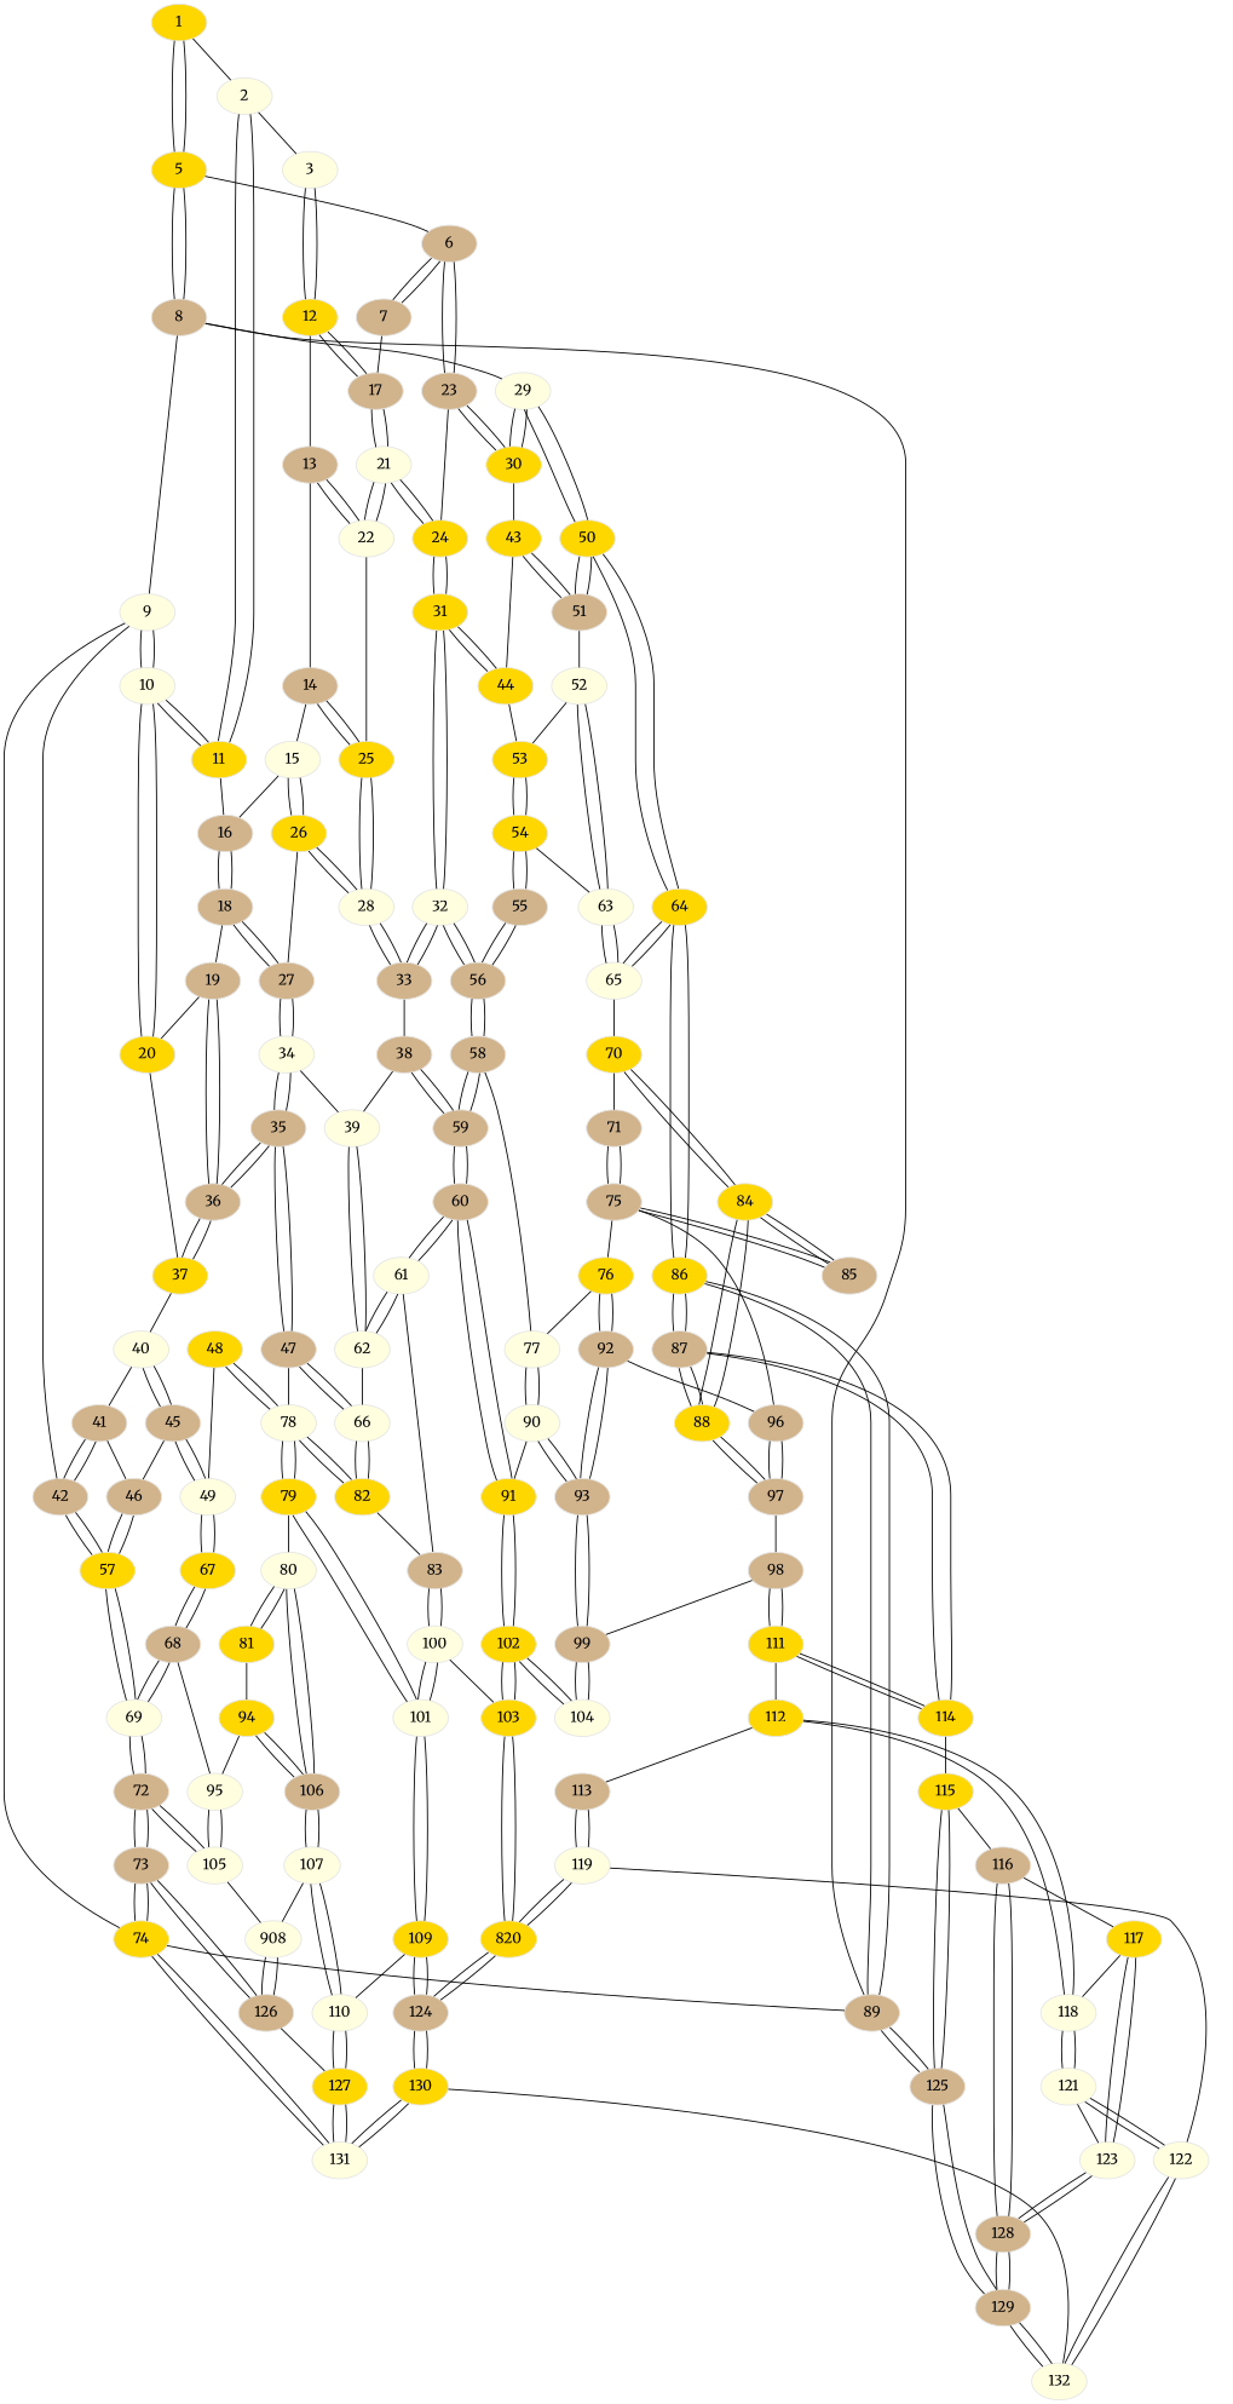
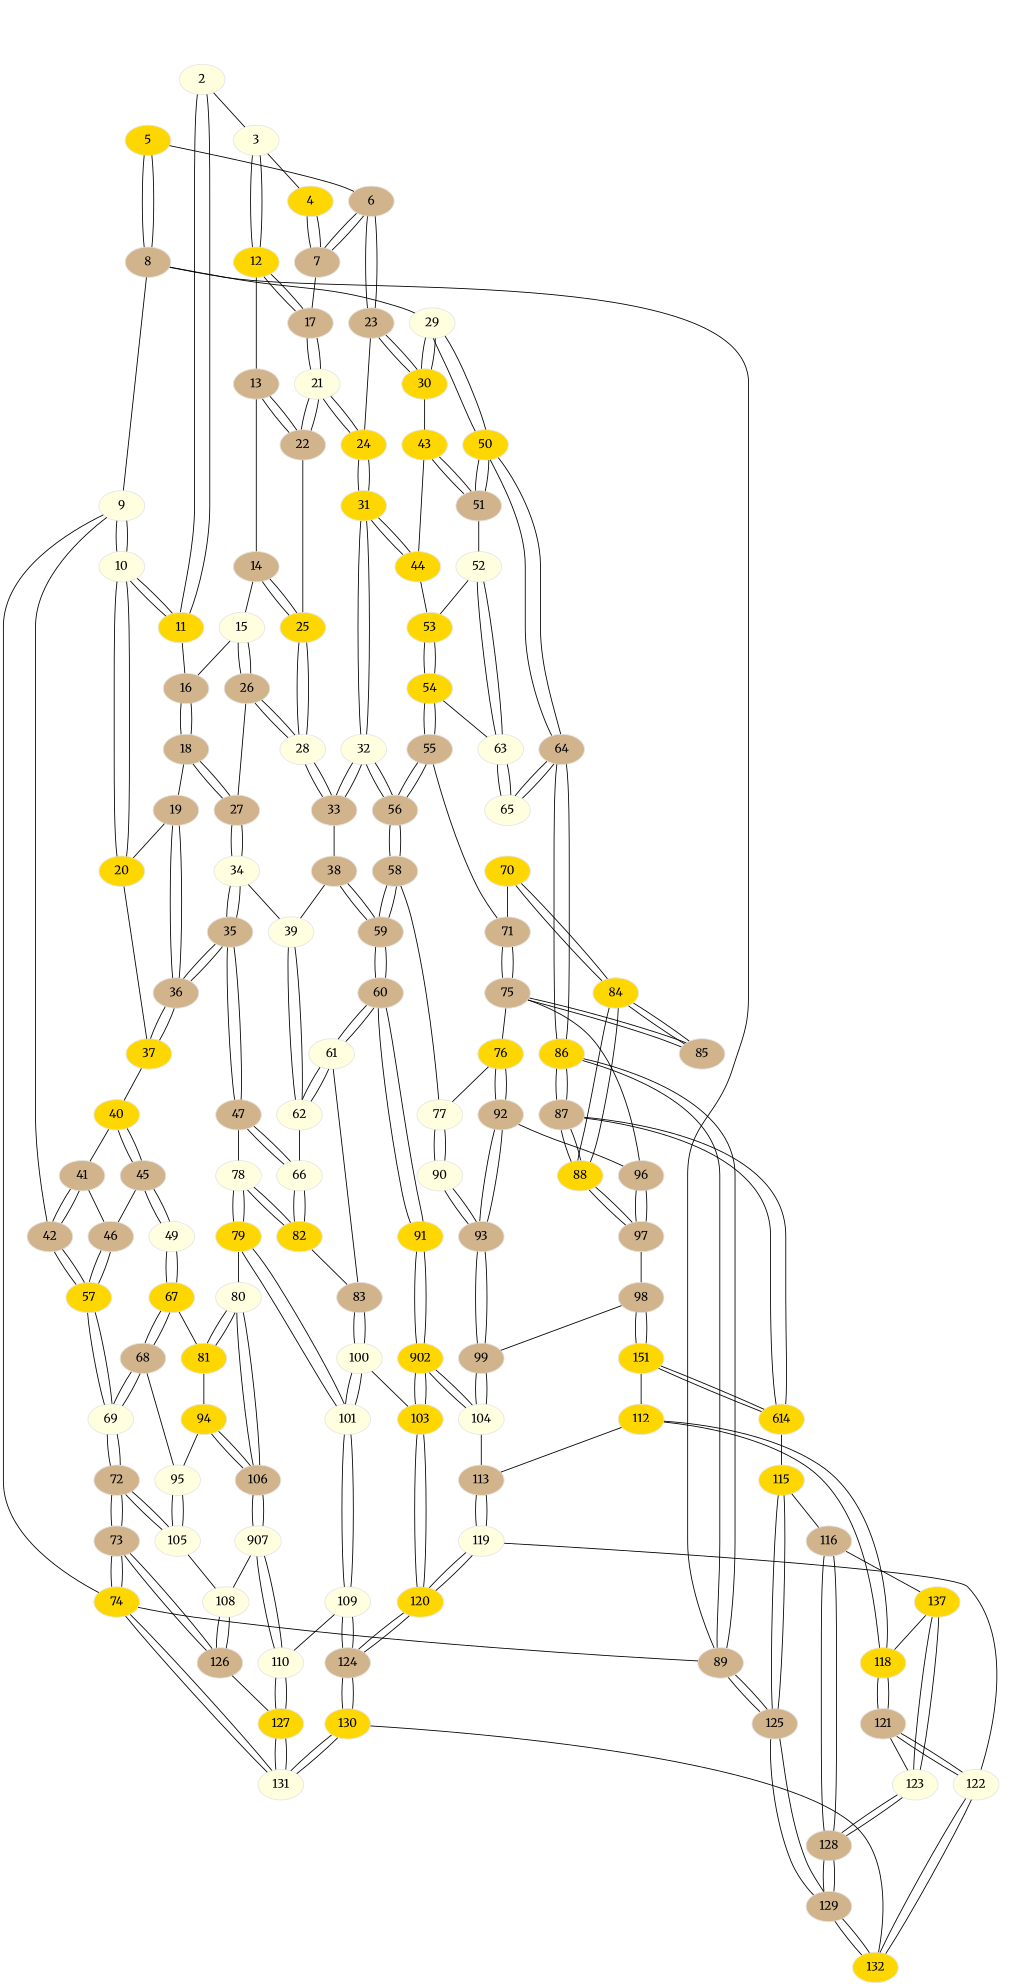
  graph {
    fontname=Merriweather
    node [color=gray90 fillcolor=tan fontname=Merriweather style=filled]
    edge [fontname=Merriweather]
-   1 [fillcolor=gold]
    2 [fillcolor=lightyellow]
    5 [fillcolor=gold]
    3 [fillcolor=lightyellow]
    11 [fillcolor=gold]
    6
    8
+   4 [fillcolor=gold]
    12 [fillcolor=gold]
    16
    7
    17
    13
    23
    9 [fillcolor=lightyellow]
    29 [fillcolor=lightyellow]
    89
    24 [fillcolor=gold]
    30 [fillcolor=gold]
    21 [fillcolor=lightyellow]
    10 [fillcolor=lightyellow]
    42
    74 [fillcolor=gold]
    50 [fillcolor=gold]
    125
    20 [fillcolor=gold]
    57 [fillcolor=gold]
    131 [fillcolor=lightyellow]
    37 [fillcolor=gold]
    18
    14
-   22 [fillcolor=lightyellow]
+   22
    15 [fillcolor=lightyellow]
    25 [fillcolor=gold]
-   26 [fillcolor=gold]
+   26
    28 [fillcolor=lightyellow]
    27
    19
    36
    34 [fillcolor=lightyellow]
-   40 [fillcolor=lightyellow]
+   40 [fillcolor=gold]
    31 [fillcolor=gold]
    43 [fillcolor=gold]
    32 [fillcolor=lightyellow]
    44 [fillcolor=gold]
    33
    35
    39 [fillcolor=lightyellow]
    38
    51
-   64 [fillcolor=gold]
+   64
    56
    53 [fillcolor=gold]
    58
    59
    47
    62 [fillcolor=lightyellow]
    66 [fillcolor=lightyellow]
    78 [fillcolor=lightyellow]
    41
    45
    60
    46
    49 [fillcolor=lightyellow]
    69 [fillcolor=lightyellow]
    52 [fillcolor=lightyellow]
    54 [fillcolor=gold]
    67 [fillcolor=gold]
-   48 [fillcolor=gold]
    82 [fillcolor=gold]
    79 [fillcolor=gold]
    68
    81 [fillcolor=gold]
    65 [fillcolor=lightyellow]
    86 [fillcolor=gold]
    63 [fillcolor=lightyellow]
    55
    71
    75
    77 [fillcolor=lightyellow]
    72
    90 [fillcolor=lightyellow]
    61 [fillcolor=lightyellow]
    91 [fillcolor=gold]
    83
-   102 [fillcolor=gold]
+   102 [fillcolor=gold label=902]
    100 [fillcolor=lightyellow]
    70 [fillcolor=gold]
    87
    84 [fillcolor=gold]
    95 [fillcolor=lightyellow]
    94 [fillcolor=gold]
    105 [fillcolor=lightyellow]
    73
    85
    88 [fillcolor=gold]
    76 [fillcolor=gold]
    96
    126
-   108 [fillcolor=lightyellow label=908]
+   108 [fillcolor=lightyellow]
    127 [fillcolor=gold]
    92
    93
    80 [fillcolor=lightyellow]
    101 [fillcolor=lightyellow]
    106
-   109 [fillcolor=gold]
-   107 [fillcolor=lightyellow]
+   109 [fillcolor=lightyellow]
+   107 [fillcolor=lightyellow label=907]
    103 [fillcolor=gold]
    97
-   114 [fillcolor=gold]
+   114 [fillcolor=gold label=614]
    115 [fillcolor=gold]
    98
    129
    99
    104 [fillcolor=lightyellow]
-   111 [fillcolor=gold]
+   111 [fillcolor=gold label=151]
    112 [fillcolor=gold]
    113
-   120 [fillcolor=gold label=820]
+   120 [fillcolor=gold]
    110 [fillcolor=lightyellow]
    124
    119 [fillcolor=lightyellow]
    130 [fillcolor=gold]
-   118 [fillcolor=lightyellow]
-   121 [fillcolor=lightyellow]
+   118 [fillcolor=gold]
+   121
    122 [fillcolor=lightyellow]
    116
-   117 [fillcolor=gold]
+   117 [fillcolor=gold label=137]
    128
    123 [fillcolor=lightyellow]
-   132 [fillcolor=lightyellow]
-   1 -- 2
-   1 -- 5
-   1 -- 5
+   132 [fillcolor=gold]
    2 -- 3
    2 -- 11
    2 -- 11
    5 -- 6
    5 -- 8
    5 -- 8
+   3 -- 4
    3 -- 12
    3 -- 12
    11 -- 16
    6 -- 7
    6 -- 7
    6 -- 23
    6 -- 23
    8 -- 9
    8 -- 29
    8 -- 89
+   4 -- 7
+   4 -- 7
    12 -- 17
    12 -- 17
    12 -- 13
    16 -- 18
    16 -- 18
    7 -- 17
    17 -- 21
    17 -- 21
    13 -- 14
    13 -- 22
    13 -- 22
    23 -- 24
    23 -- 30
    23 -- 30
    9 -- 10
    9 -- 10
    9 -- 42
    9 -- 74
    29 -- 30
    29 -- 30
    29 -- 50
    29 -- 50
    89 -- 125
    89 -- 125
    24 -- 31
    24 -- 31
    30 -- 43
    21 -- 24
    21 -- 24
    21 -- 22
    21 -- 22
    10 -- 11
    10 -- 11
    10 -- 20
    10 -- 20
    42 -- 57
    42 -- 57
    74 -- 89
    74 -- 131
    74 -- 131
    50 -- 51
    50 -- 51
    50 -- 64
    50 -- 64
    125 -- 129
    125 -- 129
    20 -- 37
    57 -- 69
    57 -- 69
    37 -- 40
    18 -- 27
    18 -- 27
    18 -- 19
    14 -- 15
    14 -- 25
    14 -- 25
    22 -- 25
    15 -- 16
    15 -- 26
    15 -- 26
    25 -- 28
    25 -- 28
    26 -- 28
    26 -- 28
    26 -- 27
    28 -- 33
    28 -- 33
    27 -- 34
    27 -- 34
    19 -- 20
    19 -- 36
    19 -- 36
    36 -- 37
    36 -- 37
    34 -- 35
    34 -- 35
    34 -- 39
    40 -- 41
    40 -- 45
    40 -- 45
    31 -- 32
    31 -- 32
    31 -- 44
    31 -- 44
    43 -- 44
    43 -- 51
    43 -- 51
    32 -- 33
    32 -- 33
    32 -- 56
    32 -- 56
    44 -- 53
    33 -- 38
    35 -- 36
    35 -- 36
    35 -- 47
    35 -- 47
    39 -- 62
    39 -- 62
    38 -- 39
    38 -- 59
    38 -- 59
    51 -- 52
    64 -- 65
    64 -- 65
    64 -- 86
    64 -- 86
    56 -- 58
    56 -- 58
    53 -- 54
    53 -- 54
    58 -- 59
    58 -- 59
    58 -- 77
    59 -- 60
    59 -- 60
    47 -- 66
    47 -- 66
    47 -- 78
    62 -- 66
    66 -- 82
    66 -- 82
    78 -- 82
    78 -- 82
    78 -- 79
    78 -- 79
    41 -- 42
    41 -- 42
    41 -- 46
    45 -- 46
    45 -- 49
    45 -- 49
    60 -- 61
    60 -- 61
    60 -- 91
    60 -- 91
    46 -- 57
    46 -- 57
    49 -- 67
    49 -- 67
    69 -- 72
    69 -- 72
    52 -- 53
    52 -- 63
    52 -- 63
    54 -- 63
    54 -- 55
    54 -- 55
    67 -- 68
    67 -- 68
-   48 -- 78
-   48 -- 78
-   48 -- 49
+   67 -- 81
    82 -- 83
    79 -- 80
    79 -- 101
    79 -- 101
    68 -- 69
    68 -- 69
    68 -- 95
    81 -- 94
-   65 -- 70
    86 -- 89
    86 -- 89
    86 -- 87
    86 -- 87
    63 -- 65
    63 -- 65
    55 -- 56
    55 -- 56
+   55 -- 71
    71 -- 75
    71 -- 75
    75 -- 85
    75 -- 85
    75 -- 76
    75 -- 96
    77 -- 90
    77 -- 90
    72 -- 105
    72 -- 105
    72 -- 73
    72 -- 73
-   90 -- 91
    90 -- 93
    90 -- 93
    61 -- 62
    61 -- 62
    61 -- 83
    91 -- 102
    91 -- 102
    83 -- 100
    83 -- 100
    102 -- 103
    102 -- 103
    102 -- 104
    102 -- 104
    100 -- 101
    100 -- 101
    100 -- 103
    70 -- 71
    70 -- 84
    70 -- 84
    87 -- 88
    87 -- 88
    87 -- 114
    87 -- 114
    84 -- 85
    84 -- 85
    84 -- 88
    84 -- 88
    95 -- 105
    95 -- 105
    94 -- 95
    94 -- 106
    94 -- 106
    105 -- 108
    73 -- 74
    73 -- 74
    73 -- 126
    73 -- 126
    88 -- 97
    88 -- 97
    76 -- 77
    76 -- 92
    76 -- 92
    96 -- 97
    96 -- 97
    126 -- 127
    108 -- 126
    108 -- 126
    127 -- 131
    127 -- 131
    92 -- 96
    92 -- 93
    92 -- 93
    93 -- 99
    93 -- 99
    80 -- 81
    80 -- 81
    80 -- 106
    80 -- 106
    101 -- 109
    101 -- 109
    106 -- 107
    106 -- 107
    109 -- 110
    109 -- 124
    109 -- 124
    107 -- 108
    107 -- 110
    107 -- 110
    103 -- 120
    103 -- 120
    97 -- 98
    114 -- 115
    115 -- 125
    115 -- 125
    115 -- 116
    98 -- 99
    98 -- 111
    98 -- 111
    129 -- 132
    129 -- 132
    99 -- 104
    99 -- 104
+   104 -- 113
    111 -- 114
    111 -- 114
    111 -- 112
    112 -- 113
    112 -- 118
    112 -- 118
    113 -- 119
    113 -- 119
    120 -- 124
    120 -- 124
    110 -- 127
    110 -- 127
    124 -- 130
    124 -- 130
    119 -- 120
    119 -- 120
    119 -- 122
    130 -- 131
    130 -- 131
    130 -- 132
    118 -- 121
    118 -- 121
    121 -- 122
    121 -- 122
    121 -- 123
    122 -- 132
    122 -- 132
    116 -- 117
    116 -- 128
    116 -- 128
    117 -- 118
    117 -- 123
    117 -- 123
    128 -- 129
    128 -- 129
    123 -- 128
    123 -- 128
  }
